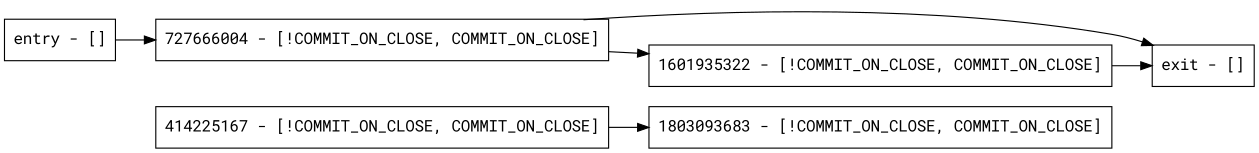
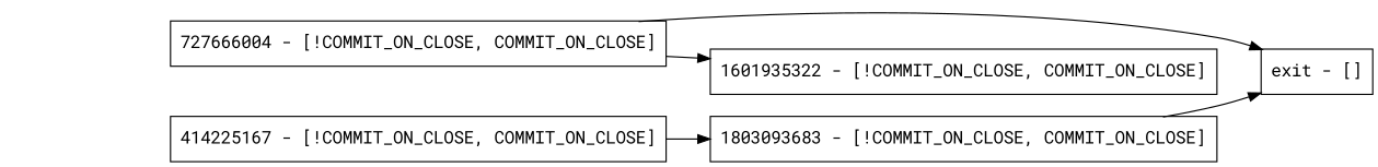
  digraph {
    fontname="Roboto Mono"
    rankdir=LR
    node [fontname="Roboto Mono" shape=record]
    edge [fontname="Roboto Mono"]
    n1 [label="1803093683 - [!COMMIT_ON_CLOSE, COMMIT_ON_CLOSE]"]
    n2 [label="exit - []"]
-   n3 [label="entry - []"]
    n4 [label="727666004 - [!COMMIT_ON_CLOSE, COMMIT_ON_CLOSE]"]
    n5 [label="1601935322 - [!COMMIT_ON_CLOSE, COMMIT_ON_CLOSE]"]
    n6 [label="414225167 - [!COMMIT_ON_CLOSE, COMMIT_ON_CLOSE]"]
-   n5 -> n2
-   n3 -> n4
+   n1 -> n2
    n4 -> n2
    n4 -> n5
    n6 -> n1
  }
